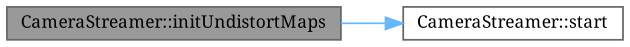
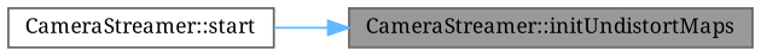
  digraph {
    rankdir=RL
    fontname="Noto Serif"
    node [fontname="Noto Serif" fontsize=10 shape=box style=filled]
    n1 [color=gray40 fillcolor=grey60 fontcolor=black height=0.2 label="CameraStreamer::initUndistortMaps" width=0.4]
    n2 [color=grey40 fillcolor=white height=0.2 label="CameraStreamer::start" width=0.4]
-   n2 -> n1 [color=steelblue1 dir=back fontname="Noto Serif" fontsize=10 labelfontname=Helvetica labelfontsize=10 style=solid]
+   n1 -> n2 [color=steelblue1 dir=back fontname="Noto Serif" fontsize=10 labelfontname=Helvetica labelfontsize=10 style=solid]
  }
